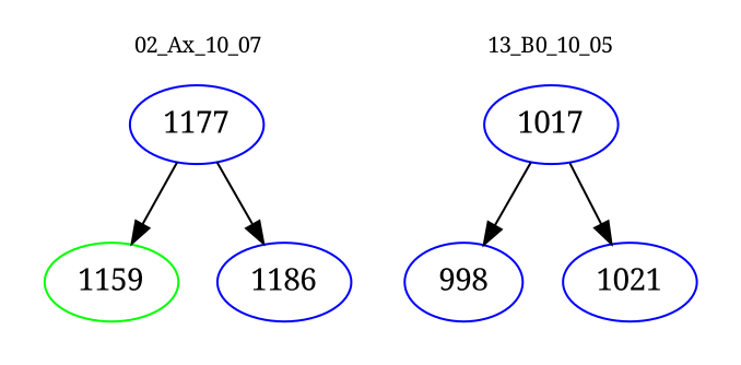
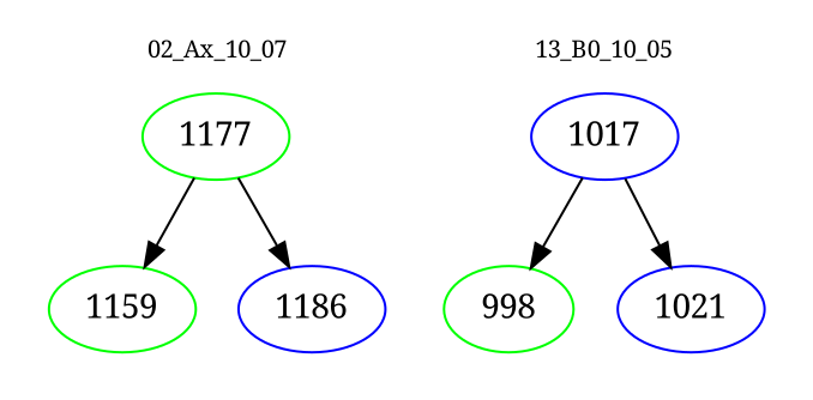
  digraph {
    fontname="Noto Serif"
    node [color=blue fontname="Noto Serif"]
    edge [color=black fontname="Noto Serif"]
-   n1 [label=1177]
+   n1 [color=green label=1177]
    n2 [color=green label=1159]
    n3 [label=1186]
    n4 [label=1017]
-   n5 [label=998]
+   n5 [color=green label=998]
    n6 [label=1021]
    subgraph cluster_1 {
      color=white
      fontsize=10
      label="02_Ax_10_07"
      n1
      n2
      n3
    }
    subgraph cluster_2 {
      color=white
      fontsize=10
      label="13_B0_10_05"
      n4
      n5
      n6
    }
    n1 -> n2
    n1 -> n3
    n4 -> n5
    n4 -> n6
  }
